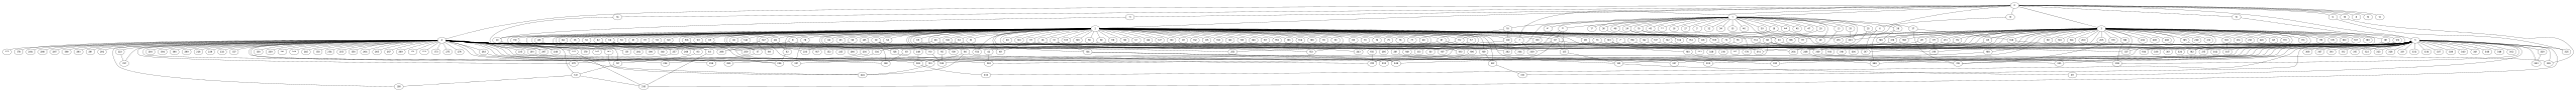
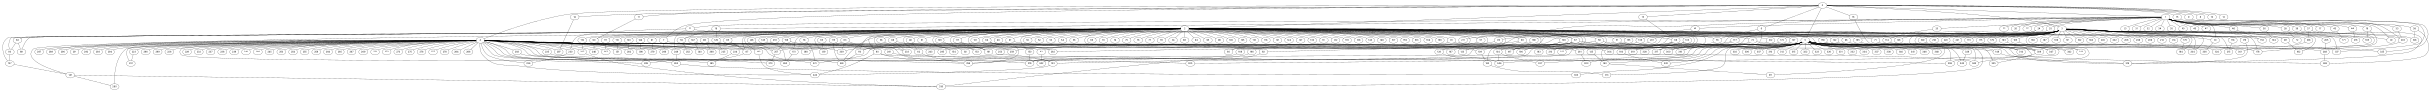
  graph {
    fontname=Inter
    node [fontname=Inter]
    edge [fontname=Inter]
    0
    1
    2
    3
    4
    5
    6
    7
    8
    9
    10
    11
    12
    13
    14
    15
    16
    17
    18
    19
    20
    21
    22
    23
    24
    25
    26
    27
    28
    29
    30
    31
    32
    33
    34
    35
    36
    37
    38
    39
    40
    41
    42
    43
    44
    45
    46
    47
    203
    48
    49
    50
    51
    52
    53
    54
    55
    56
    57
    58
    59
    60
    61
    62
    63
    64
    65
    66
    67
    68
    69
    70
    71
    72
    73
    74
    75
    76
    77
    78
    79
    80
    81
    82
    83
    84
    85
    86
    87
    88
    89
    90
    91
    92
    93
    94
    95
    96
    97
    98
    99
    100
    101
    102
    103
    104
    105
    106
    107
    108
    109
    110
    111
    112
    113
    114
    115
    116
    117
    118
    119
    120
    121
    122
    123
    124
    125
    126
    127
    128
    129
    130
    131
    132
    133
    134
    135
    136
    137
    138
    139
    140
    141
    142
    143
    144
    145
    146
    147
    148
    149
    150
    151
    152
    153
    154
    155
    156
    157
    158
    159
    160
    161
    162
    163
    164
    165
    166
    167
    168
    169
    170
    171
    172
    173
    174
    175
    176
    177
    178
    179
    180
    181
    182
    183
    184
    185
    186
    187
    188
    189
    190
    191
    192
    193
    194
    195
    196
    197
    198
    199
    200
    201
    202
    204
    205
    206
    207
    208
    209
    210
    211
    212
    213
    214
    215
    216
    217
    218
    219
    220
    221
    222
    256
    258
    259
    260
    261
    262
    257
    264
    265
    266
    267
    268
    269
    270
    271
    272
    273
    274
    275
    276
    277
    278
    279
    280
    281
    282
    283
    284
    285
    286
    287
    288
    289
    290
    291
    292
    293
    294
    295
    296
    297
    298
    263
    299
    223
    224
    225
    226
    227
    228
    229
    230
    231
    232
    233
    234
    235
    236
    237
    238
    239
    240
    241
    242
    243
    244
    245
    246
    247
    248
    249
    250
    251
    252
    253
    254
    255
    300
    301
    302
    303
    304
    305
    306
    307
    308
    309
    310
    311
    312
    313
    314
    315
    316
    317
    318
    319
    320
    321
    322
    323
    324
    325
    326
    327
    328
    329
    330
    331
    332
    333
    334
    335
    336
    337
    338
    339
    340
    341
    342
    343
    344
    345
    346
    347
    348
    349
    0 -- 1
    0 -- 2
    0 -- 3
    0 -- 4
    0 -- 5
    0 -- 6
    0 -- 7
    0 -- 8
    0 -- 9
    0 -- 10
    0 -- 11
    0 -- 12
    0 -- 13
    0 -- 14
    0 -- 15
    0 -- 16
    1 -- 17
    1 -- 18
    1 -- 19
    1 -- 20
    1 -- 21
    1 -- 22
    1 -- 23
    1 -- 24
    1 -- 25
    1 -- 26
    1 -- 27
    1 -- 28
    1 -- 29
    1 -- 30
    1 -- 31
    1 -- 32
    1 -- 33
    1 -- 34
    1 -- 35
    1 -- 36
    1 -- 37
    1 -- 38
    1 -- 39
    1 -- 40
    1 -- 41
    1 -- 42
    1 -- 43
    1 -- 44
    1 -- 45
    1 -- 46
    1 -- 47
    1 -- 203
    2 -- 30
    2 -- 48
    2 -- 49
    2 -- 50
    2 -- 51
    2 -- 52
    2 -- 53
    2 -- 54
    2 -- 55
    2 -- 56
    2 -- 57
    2 -- 58
    2 -- 59
    2 -- 60
    2 -- 61
    2 -- 62
    2 -- 63
    2 -- 64
    2 -- 65
    2 -- 66
    2 -- 67
    2 -- 68
    2 -- 69
    2 -- 70
    2 -- 71
    2 -- 72
    2 -- 73
    2 -- 74
    2 -- 75
    2 -- 76
    2 -- 77
    2 -- 78
    2 -- 79
    2 -- 80
    2 -- 81
    2 -- 82
    2 -- 83
    2 -- 84
    2 -- 85
    2 -- 86
    2 -- 87
    2 -- 88
    2 -- 89
    2 -- 90
    2 -- 91
-   2 -- 92
+   106 -- 92
    2 -- 93
    2 -- 94
    2 -- 95
    2 -- 96
    2 -- 97
    2 -- 98
    2 -- 99
    2 -- 100
    2 -- 101
    2 -- 102
    2 -- 103
    2 -- 104
    2 -- 105
    2 -- 106
    2 -- 107
    2 -- 108
    2 -- 109
    2 -- 110
    2 -- 111
    2 -- 112
    2 -- 113
    2 -- 114
    2 -- 115
    2 -- 116
    2 -- 117
    2 -- 118
    2 -- 119
    2 -- 120
    2 -- 121
    2 -- 122
    2 -- 123
    2 -- 124
    2 -- 125
    2 -- 126
    2 -- 127
    2 -- 128
    2 -- 129
    2 -- 130
    2 -- 131
    2 -- 132
    2 -- 133
    2 -- 134
    2 -- 135
    2 -- 136
    2 -- 137
    2 -- 138
    2 -- 139
    2 -- 140
    2 -- 141
    2 -- 142
    2 -- 143
    2 -- 144
    2 -- 145
    2 -- 146
    2 -- 147
    2 -- 148
    2 -- 149
    2 -- 150
    2 -- 151
    2 -- 152
    2 -- 153
    2 -- 154
    2 -- 155
    2 -- 156
    2 -- 157
    2 -- 158
    2 -- 159
    2 -- 160
    2 -- 161
    2 -- 162
    2 -- 163
    2 -- 164
    2 -- 165
    2 -- 166
    2 -- 167
    3 -- 203
    3 -- 140
    3 -- 168
    3 -- 169
    3 -- 170
    3 -- 171
    3 -- 172
    3 -- 173
    3 -- 174
    3 -- 175
    3 -- 176
    3 -- 177
    3 -- 178
    3 -- 179
    3 -- 180
    3 -- 181
    3 -- 182
-   3 -- 183
    3 -- 184
    3 -- 185
    3 -- 186
    3 -- 187
    3 -- 188
    3 -- 189
    3 -- 190
    3 -- 191
    3 -- 192
    3 -- 193
    3 -- 194
    3 -- 195
    3 -- 196
    3 -- 197
    3 -- 198
    3 -- 199
    3 -- 200
    3 -- 201
    3 -- 202
    3 -- 204
    3 -- 205
    3 -- 206
    3 -- 207
    3 -- 208
    3 -- 209
    3 -- 210
    3 -- 211
    3 -- 212
    3 -- 213
    3 -- 214
    3 -- 215
    3 -- 216
    3 -- 217
    3 -- 218
    3 -- 219
    3 -- 220
    3 -- 221
    3 -- 222
    4 -- 42
    4 -- 87
    4 -- 256
    4 -- 258
    4 -- 259
    4 -- 260
    4 -- 261
    4 -- 262
    4 -- 257
    4 -- 264
    4 -- 265
    4 -- 266
    4 -- 267
    4 -- 268
    4 -- 269
    4 -- 270
    4 -- 271
    4 -- 272
    4 -- 273
    4 -- 274
    4 -- 275
    4 -- 276
    4 -- 277
    4 -- 278
    4 -- 279
    4 -- 280
    4 -- 281
    4 -- 282
    4 -- 283
    4 -- 284
    4 -- 285
    4 -- 286
    4 -- 287
    4 -- 288
    4 -- 289
    4 -- 290
    4 -- 291
    4 -- 292
    4 -- 293
    4 -- 294
    4 -- 295
    4 -- 296
    4 -- 297
    4 -- 298
    4 -- 263
    4 -- 299
    4 -- 223
    4 -- 224
    4 -- 225
    4 -- 226
    4 -- 227
    4 -- 228
    4 -- 229
    4 -- 230
    4 -- 231
    4 -- 232
    4 -- 233
    4 -- 234
    4 -- 235
    4 -- 236
    4 -- 237
    4 -- 238
    4 -- 239
    4 -- 240
    4 -- 241
    4 -- 242
    4 -- 243
    4 -- 244
    4 -- 245
    4 -- 246
    4 -- 247
    4 -- 248
    4 -- 249
    4 -- 250
    4 -- 251
    4 -- 252
    4 -- 253
    4 -- 254
    4 -- 255
    5 -- 300
    5 -- 301
    5 -- 302
    5 -- 303
    5 -- 304
    5 -- 305
    5 -- 306
    5 -- 307
    5 -- 308
    5 -- 309
    5 -- 310
    5 -- 311
    5 -- 312
    5 -- 313
    5 -- 314
    5 -- 315
    5 -- 316
    5 -- 317
    5 -- 318
    5 -- 319
    5 -- 320
    5 -- 321
    5 -- 322
    5 -- 323
    5 -- 324
    5 -- 325
    5 -- 326
    5 -- 327
    5 -- 328
    5 -- 329
    5 -- 330
    5 -- 331
    5 -- 332
    5 -- 333
    5 -- 334
    5 -- 335
    5 -- 336
    5 -- 337
    5 -- 338
    5 -- 339
    5 -- 340
    5 -- 341
    5 -- 342
    5 -- 343
    5 -- 344
    5 -- 345
    5 -- 346
    5 -- 347
    5 -- 348
    5 -- 349
    6 -- 55
    6 -- 317
    7 -- 266
    7 -- 339
    9 -- 325
    11 -- 90
    13 -- 68
    14 -- 297
    15 -- 207
    16 -- 345
    18 -- 112
    18 -- 129
    19 -- 178
    19 -- 185
    20 -- 114
    21 -- 67
    21 -- 230
    21 -- 249
    23 -- 204
    24 -- 126
    24 -- 165
    25 -- 309
    28 -- 29
    28 -- 72
    30 -- 336
    33 -- 203
    36 -- 104
    37 -- 188
    37 -- 316
    38 -- 198
    38 -- 349
    39 -- 301
    41 -- 136
    42 -- 242
    43 -- 171
    44 -- 216
    46 -- 152
    203 -- 248
    49 -- 62
    51 -- 134
    51 -- 328
    55 -- 160
    57 -- 60
    58 -- 233
    59 -- 204
    59 -- 288
    61 -- 154
    62 -- 256
    63 -- 80
    63 -- 151
    63 -- 339
    64 -- 83
    64 -- 256
    65 -- 139
    67 -- 87
    67 -- 123
    67 -- 125
    67 -- 274
    67 -- 319
    68 -- 183
    68 -- 242
    68 -- 317
    69 -- 110
    69 -- 128
    69 -- 304
    71 -- 178
    73 -- 133
    73 -- 207
    78 -- 321
    80 -- 133
    80 -- 224
    80 -- 308
    81 -- 149
    81 -- 257
    82 -- 89
    82 -- 93
    83 -- 330
    85 -- 87
    87 -- 228
    88 -- 196
    88 -- 233
    90 -- 142
    90 -- 246
    91 -- 279
    93 -- 137
    96 -- 222
    97 -- 109
    97 -- 110
    98 -- 161
    98 -- 268
    101 -- 259
    102 -- 300
    103 -- 210
    103 -- 217
    107 -- 318
    108 -- 167
    108 -- 190
    109 -- 162
    110 -- 169
    111 -- 247
    112 -- 252
    113 -- 251
    114 -- 309
    115 -- 169
    117 -- 153
    117 -- 161
    119 -- 227
    120 -- 282
    122 -- 309
    125 -- 140
    128 -- 344
    129 -- 262
    129 -- 225
    133 -- 224
    134 -- 327
    134 -- 344
    136 -- 197
    137 -- 141
    140 -- 311
    141 -- 280
    141 -- 330
    142 -- 224
    144 -- 298
    145 -- 260
    146 -- 257
    147 -- 169
    147 -- 240
    149 -- 316
    150 -- 274
    151 -- 260
    155 -- 197
    156 -- 314
    158 -- 197
    158 -- 257
    160 -- 320
    162 -- 313
    165 -- 314
    168 -- 256
    170 -- 184
    172 -- 261
    174 -- 215
    176 -- 316
    177 -- 259
    177 -- 319
    181 -- 182
    186 -- 253
    188 -- 324
    193 -- 347
    195 -- 342
    196 -- 274
    199 -- 308
    201 -- 262
    205 -- 248
    211 -- 243
    213 -- 295
    219 -- 234
    261 -- 303
    257 -- 270
    281 -- 345
    283 -- 321
    263 -- 333
    223 -- 231
    227 -- 330
    230 -- 236
    234 -- 285
    235 -- 305
    248 -- 349
    249 -- 263
    309 -- 335
    329 -- 343
  }
